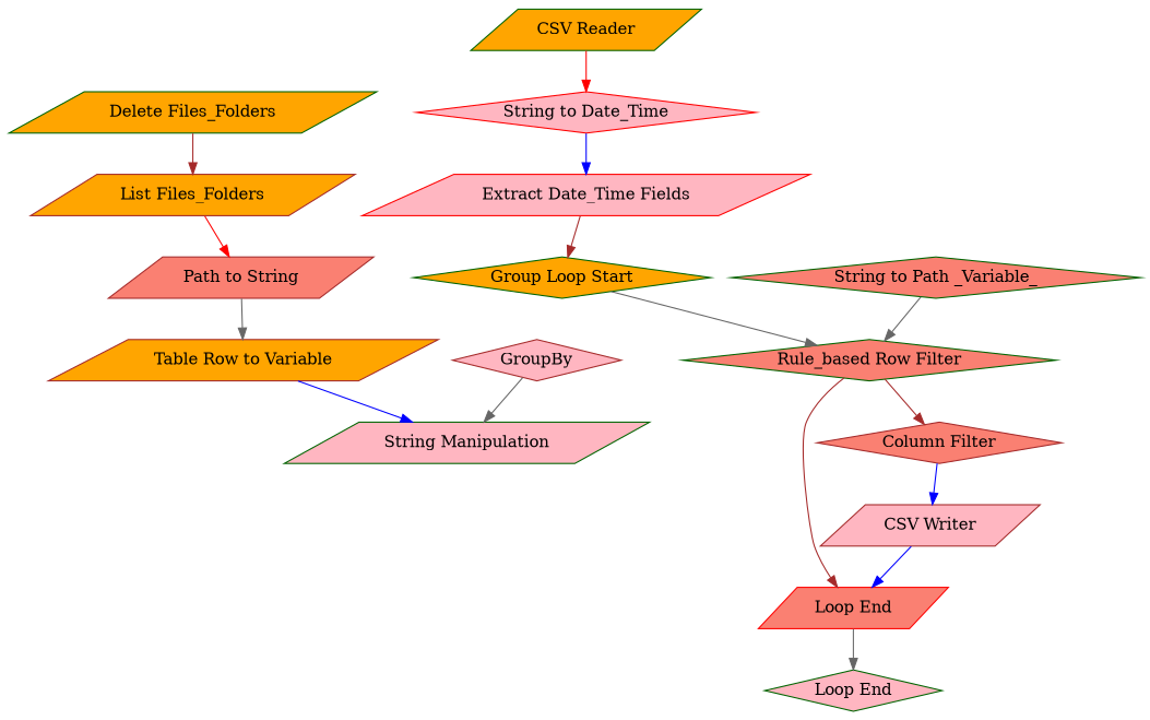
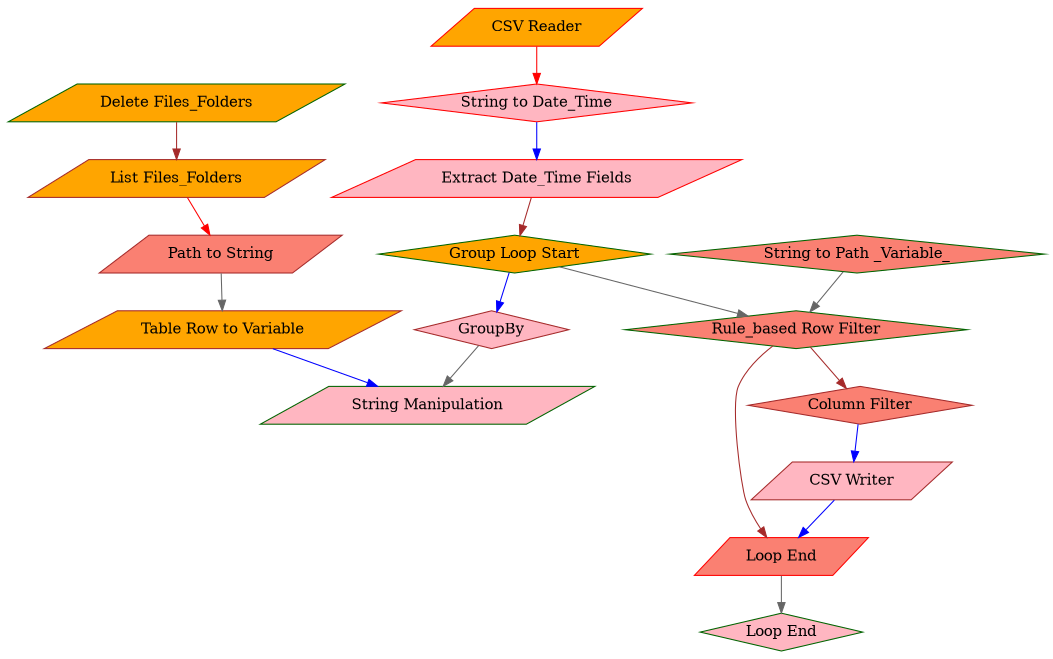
  digraph {
    rankdir=TB
    node [color=darkgreen fillcolor=lightpink shape=parallelogram style=filled]
    edge [color=blue]
    n1 [color=red label="Extract Date_Time Fields"]
    n2 [fillcolor=orange label="Group Loop Start" shape=diamond]
    n3 [color=brown label=GroupBy shape=diamond]
    n4 [fillcolor=salmon label="Rule_based Row Filter" shape=diamond]
    n5 [label="String Manipulation"]
    n6 [color=red fillcolor=salmon label="Loop End"]
    n7 [color=brown fillcolor=salmon label="Column Filter" shape=diamond]
    n8 [color=brown label="CSV Writer"]
    n9 [label="Loop End" shape=diamond]
    n10 [color=brown fillcolor=salmon label="Path to String"]
    n11 [color=brown fillcolor=orange label="Table Row to Variable"]
    n12 [fillcolor=salmon label="String to Path _Variable_" shape=diamond]
    n13 [color=red label="String to Date_Time" shape=diamond]
    n14 [fillcolor=orange label="Delete Files_Folders"]
    n15 [color=brown fillcolor=orange label="List Files_Folders"]
-   n16 [fillcolor=orange label="CSV Reader"]
+   n16 [color=red fillcolor=orange label="CSV Reader"]
    n1 -> n2 [color=brown]
+   n2 -> n3
    n2 -> n4 [color=gray40]
    n3 -> n5 [color=gray40]
    n4 -> n6 [color=brown]
    n4 -> n7 [color=brown]
    n6 -> n9 [color=gray40]
    n7 -> n8
    n8 -> n6
    n10 -> n11 [color=gray40]
    n11 -> n5
    n12 -> n4 [color=gray40]
    n13 -> n1
    n14 -> n15 [color=brown]
    n15 -> n10 [color=red]
    n16 -> n13 [color=red]
  }
